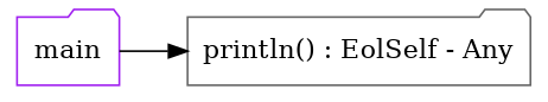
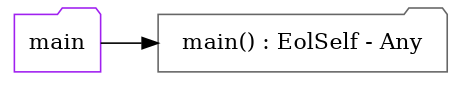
  strict digraph {
    rankdir=LR
    node [shape=folder]
    n1 [label=main color=purple]
-   n2 [label="println() : EolSelf - Any" color=gray40]
+   n2 [label="main() : EolSelf - Any" color=gray40]
    n1 -> n2
  }
